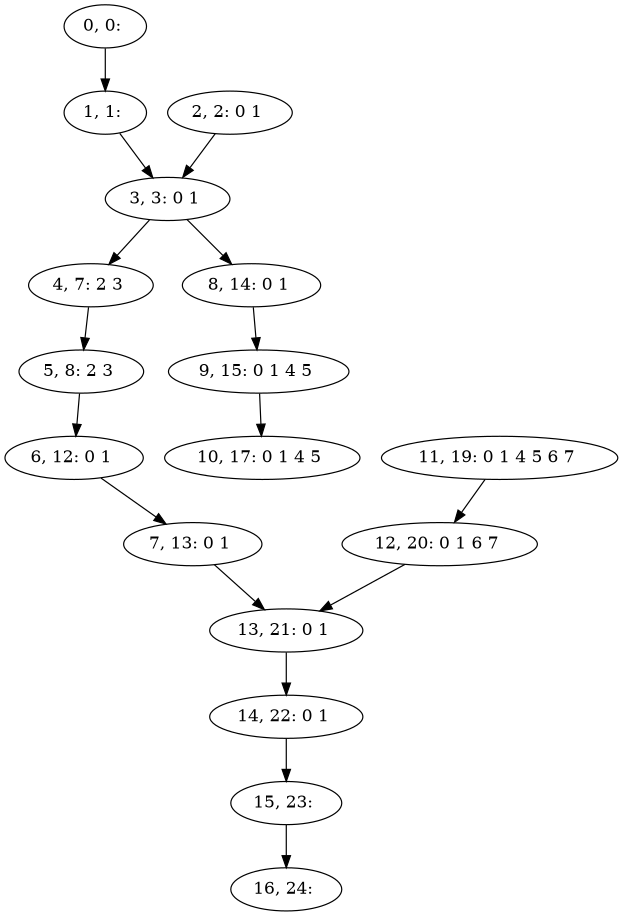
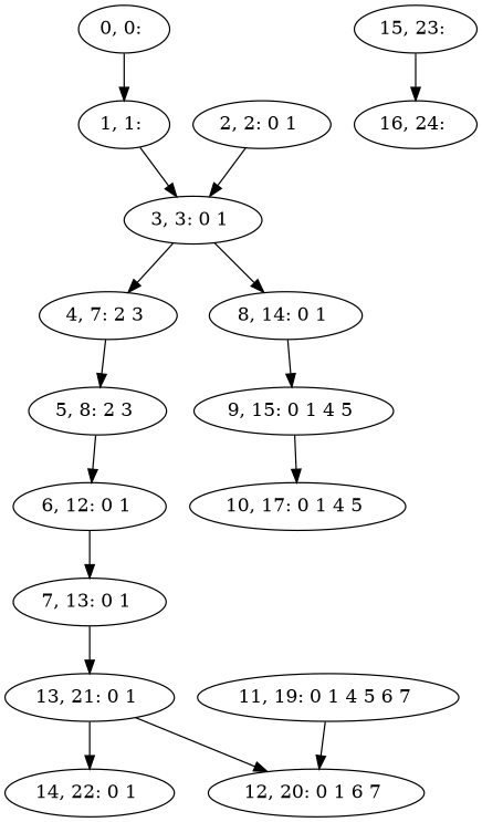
  digraph {
    n1 [label="0, 0: "]
    n2 [label="1, 1: "]
    n3 [label="3, 3: 0 1 "]
    n4 [label="2, 2: 0 1 "]
    n5 [label="4, 7: 2 3 "]
    n6 [label="8, 14: 0 1 "]
    n7 [label="5, 8: 2 3 "]
    n8 [label="9, 15: 0 1 4 5 "]
    n9 [label="6, 12: 0 1 "]
    n10 [label="7, 13: 0 1 "]
    n11 [label="13, 21: 0 1 "]
    n12 [label="14, 22: 0 1 "]
    n13 [label="10, 17: 0 1 4 5 "]
    n14 [label="11, 19: 0 1 4 5 6 7 "]
    n15 [label="12, 20: 0 1 6 7 "]
    n16 [label="15, 23: "]
    n17 [label="16, 24: "]
    n1 -> n2
    n2 -> n3
    n3 -> n5
    n3 -> n6
    n4 -> n3
    n5 -> n7
    n6 -> n8
    n7 -> n9
    n8 -> n13
    n9 -> n10
    n10 -> n11
    n11 -> n12
-   n12 -> n16
    n14 -> n15
-   n15 -> n11
+   n11 -> n15
    n16 -> n17
  }
